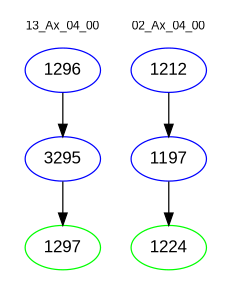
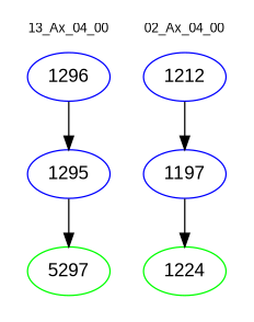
  digraph {
    fontname="Liberation Sans"
    node [color=blue fontname="Liberation Sans"]
    edge [color=black fontname="Liberation Sans"]
    n1 [label=1296]
-   n2 [label=3295]
-   n3 [color=green label=1297]
+   n2 [label=1295]
+   n3 [color=green label=5297]
    n4 [label=1212]
    n5 [label=1197]
    n6 [color=green label=1224]
    subgraph cluster_1 {
      color=white
      fontsize=10
      label="13_Ax_04_00"
      n1
      n2
      n3
    }
    subgraph cluster_2 {
      color=white
      fontsize=10
      label="02_Ax_04_00"
      n4
      n5
      n6
    }
    n1 -> n2
    n2 -> n3
    n4 -> n5
    n5 -> n6
  }
